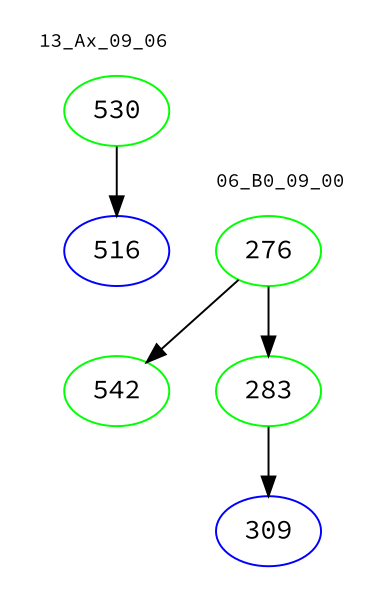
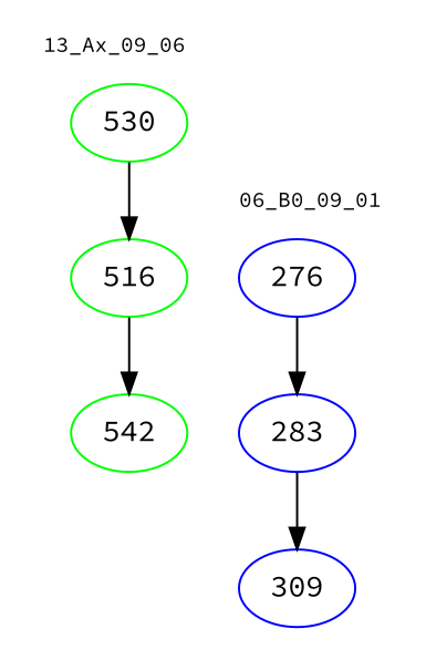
  digraph {
    fontname="Source Code Pro"
    node [color=green fontname="Source Code Pro"]
    edge [color=black fontname="Source Code Pro"]
    n1 [label=530]
-   n2 [color=blue label=516]
+   n2 [label=516]
    n3 [label=542]
-   n4 [label=276]
-   n5 [label=283]
+   n4 [color=blue label=276]
+   n5 [color=blue label=283]
    n6 [color=blue label=309]
    subgraph cluster_1 {
      color=white
      fontsize=10
      label="13_Ax_09_06"
      n1
      n2
      n3
    }
    subgraph cluster_2 {
      color=white
      fontsize=10
-     label="06_B0_09_00"
+     label="06_B0_09_01"
      n4
      n5
      n6
    }
    n1 -> n2
-   n4 -> n3
+   n2 -> n3
    n4 -> n5
    n5 -> n6
  }
